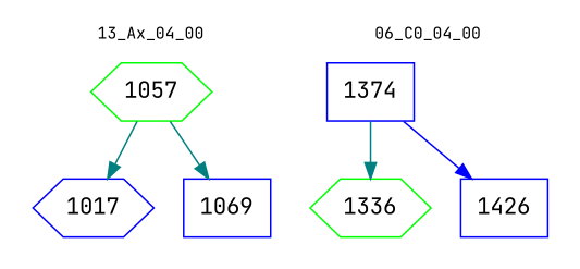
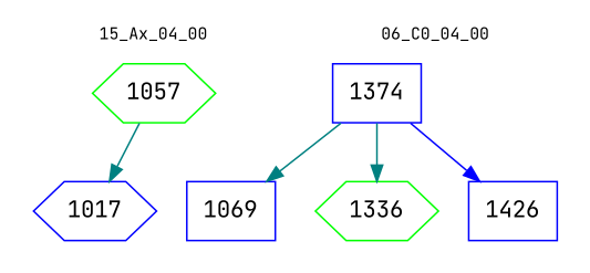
  digraph {
    fontname="JetBrains Mono"
    node [color=blue fontname="JetBrains Mono" shape=hexagon]
    edge [color=teal fontname="JetBrains Mono"]
    n1 [color=green label=1057]
    n2 [label=1017]
    n3 [label=1069 shape=box]
    n4 [label=1374 shape=box]
    n5 [color=green label=1336]
    n6 [label=1426 shape=box]
    subgraph cluster_1 {
      color=white
      fontsize=10
-     label="13_Ax_04_00"
+     label="15_Ax_04_00"
      n1
      n2
      n3
    }
    subgraph cluster_2 {
      color=white
      fontsize=10
      label="06_C0_04_00"
      n4
      n5
      n6
    }
    n1 -> n2
-   n1 -> n3
+   n4 -> n3
    n4 -> n5
    n4 -> n6 [color=blue]
  }
